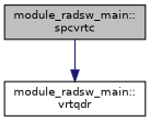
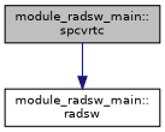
  digraph {
    rankdir=TB
    node [color=black fontname=Helvetica fontsize=10 shape=record style=filled]
    n1 [fillcolor=grey75 fontcolor=black height=0.2 label="module_radsw_main::\lspcvrtc" width=0.4]
-   n2 [fillcolor=white height=0.2 label="module_radsw_main::\lvrtqdr" width=0.4]
+   n2 [fillcolor=white height=0.2 label="module_radsw_main::\lradsw" width=0.4]
    n1 -> n2 [color=midnightblue fontname=Helvetica fontsize=10 labelfontname=Helvetica labelfontsize=10 style=solid]
  }
